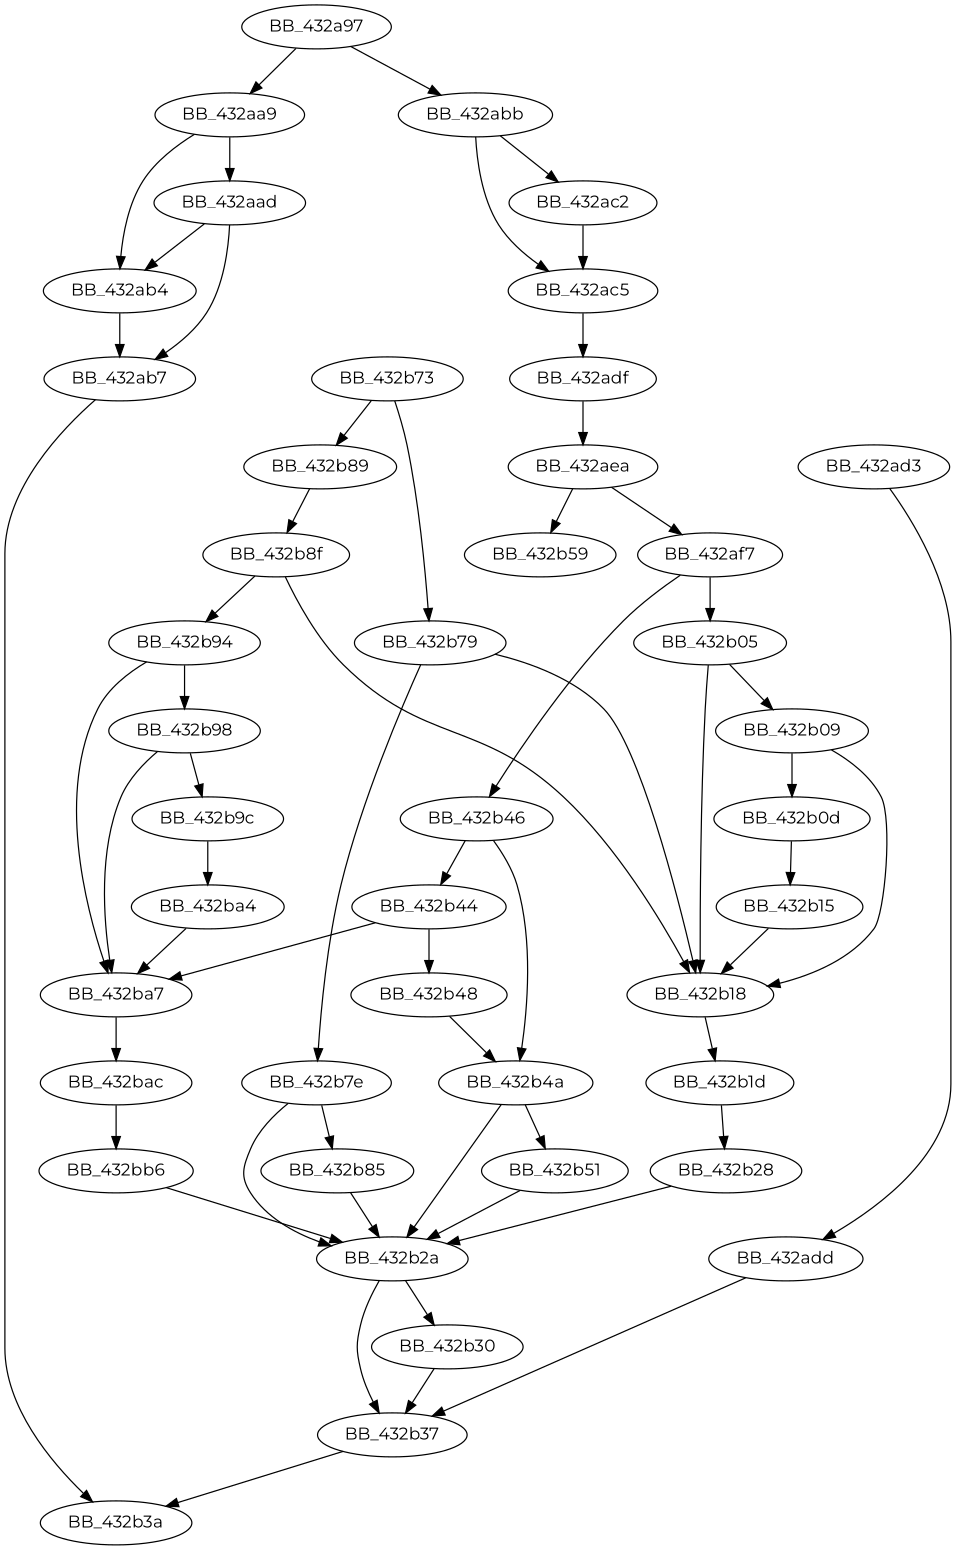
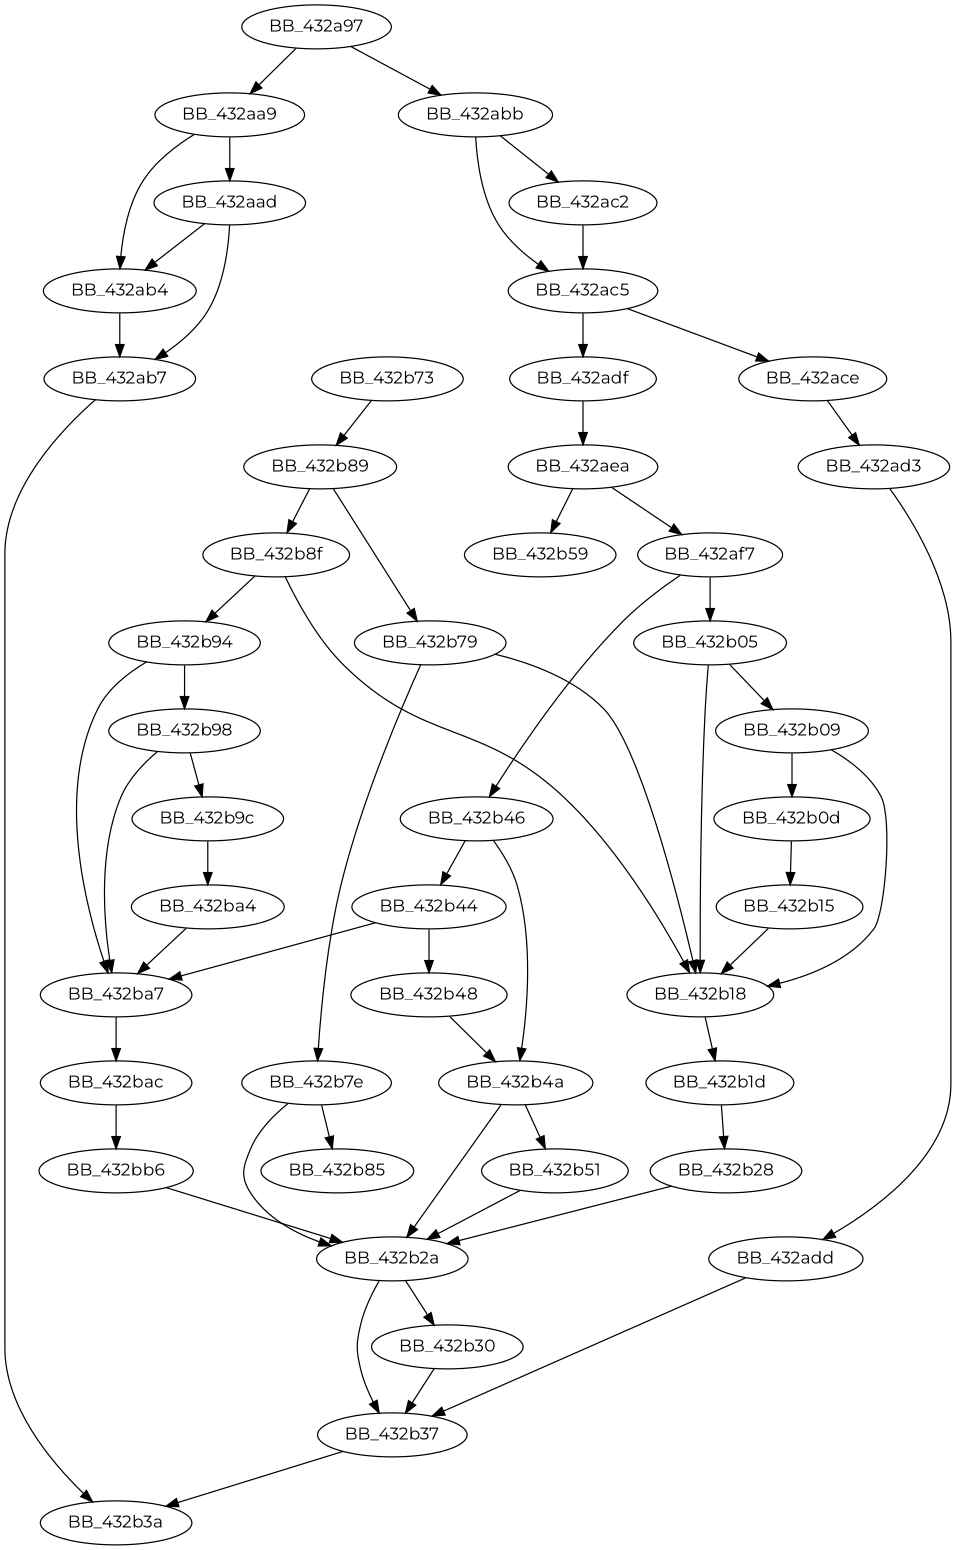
  digraph {
    fontname=Montserrat
    node [fontname=Montserrat]
    edge [fontname=Montserrat]
    BB_432a97
    BB_432aa9
    BB_432abb
    BB_432aad
    BB_432ab4
    BB_432ac2
    BB_432ac5
    BB_432ab7
+   BB_432ace
    BB_432adf
    BB_432b3a
    BB_432ad3
    BB_432aea
    BB_432add
    BB_432af7
    BB_432b59
    BB_432b37
    BB_432b05
    n19 [label=BB_432b46]
    BB_432b09
    BB_432b18
    BB_432b44
    BB_432b4a
    BB_432b73
    BB_432b79
    BB_432b89
    BB_432b0d
    BB_432b1d
    BB_432b48
    BB_432ba7
    BB_432b2a
    BB_432b51
    BB_432b15
    BB_432b28
    BB_432b30
    BB_432bac
    BB_432bb6
    BB_432b7e
    BB_432b8f
    BB_432b85
    BB_432b94
    BB_432b98
    BB_432b9c
    BB_432ba4
    BB_432a97 -> BB_432aa9
    BB_432a97 -> BB_432abb
    BB_432aa9 -> BB_432aad
    BB_432aa9 -> BB_432ab4
    BB_432abb -> BB_432ac2
    BB_432abb -> BB_432ac5
    BB_432aad -> BB_432ab4
    BB_432aad -> BB_432ab7
    BB_432ab4 -> BB_432ab7
    BB_432ac2 -> BB_432ac5
+   BB_432ac5 -> BB_432ace
    BB_432ac5 -> BB_432adf
    BB_432ab7 -> BB_432b3a
+   BB_432ace -> BB_432ad3
    BB_432adf -> BB_432aea
    BB_432ad3 -> BB_432add
    BB_432aea -> BB_432af7
    BB_432aea -> BB_432b59
    BB_432add -> BB_432b37
    BB_432af7 -> BB_432b05
    BB_432af7 -> n19
    BB_432b37 -> BB_432b3a
    BB_432b05 -> BB_432b09
    BB_432b05 -> BB_432b18
    n19 -> BB_432b44
    n19 -> BB_432b4a
    BB_432b09 -> BB_432b18
    BB_432b09 -> BB_432b0d
    BB_432b18 -> BB_432b1d
    BB_432b44 -> BB_432b48
    BB_432b44 -> BB_432ba7
    BB_432b4a -> BB_432b2a
    BB_432b4a -> BB_432b51
-   BB_432b73 -> BB_432b79
+   BB_432b89 -> BB_432b79
    BB_432b73 -> BB_432b89
    BB_432b79 -> BB_432b18
    BB_432b79 -> BB_432b7e
    BB_432b89 -> BB_432b8f
    BB_432b0d -> BB_432b15
    BB_432b1d -> BB_432b28
    BB_432b48 -> BB_432b4a
    BB_432ba7 -> BB_432bac
    BB_432b2a -> BB_432b37
    BB_432b2a -> BB_432b30
    BB_432b51 -> BB_432b2a
    BB_432b15 -> BB_432b18
    BB_432b28 -> BB_432b2a
    BB_432b30 -> BB_432b37
    BB_432bac -> BB_432bb6
    BB_432bb6 -> BB_432b2a
    BB_432b7e -> BB_432b2a
    BB_432b7e -> BB_432b85
    BB_432b8f -> BB_432b18
    BB_432b8f -> BB_432b94
-   BB_432b85 -> BB_432b2a
    BB_432b94 -> BB_432ba7
    BB_432b94 -> BB_432b98
    BB_432b98 -> BB_432ba7
    BB_432b98 -> BB_432b9c
    BB_432b9c -> BB_432ba4
    BB_432ba4 -> BB_432ba7
  }
